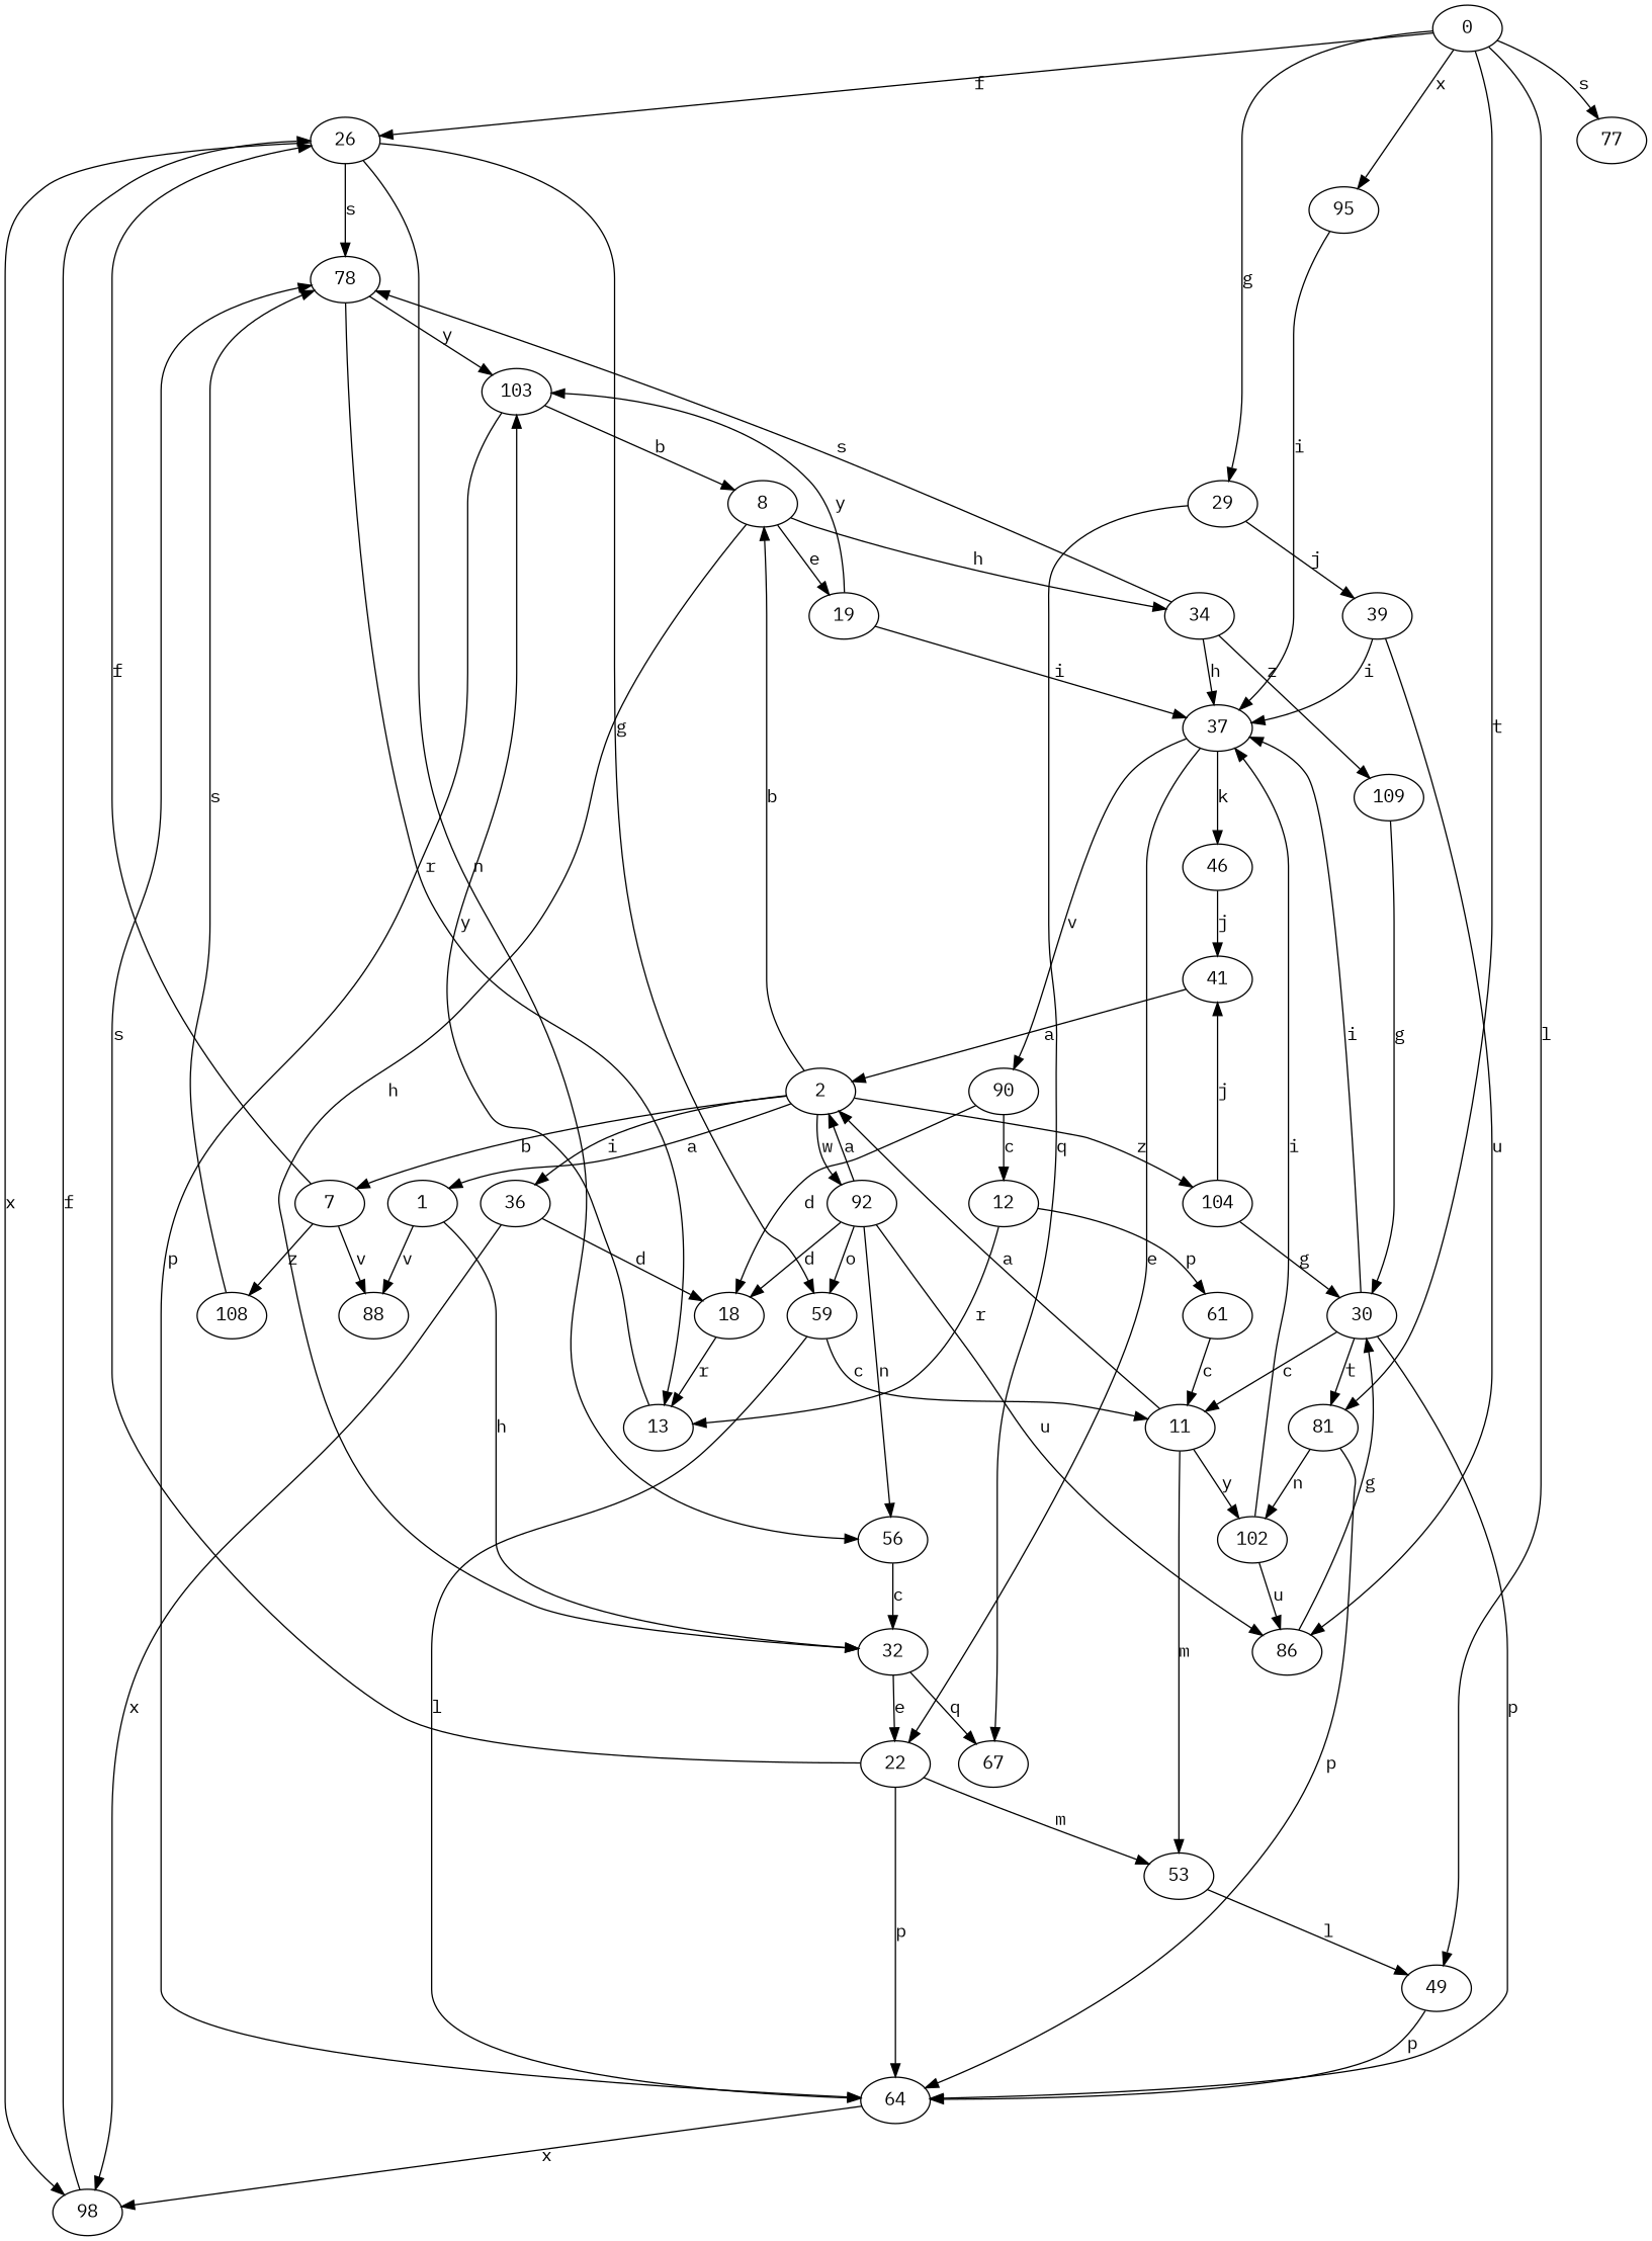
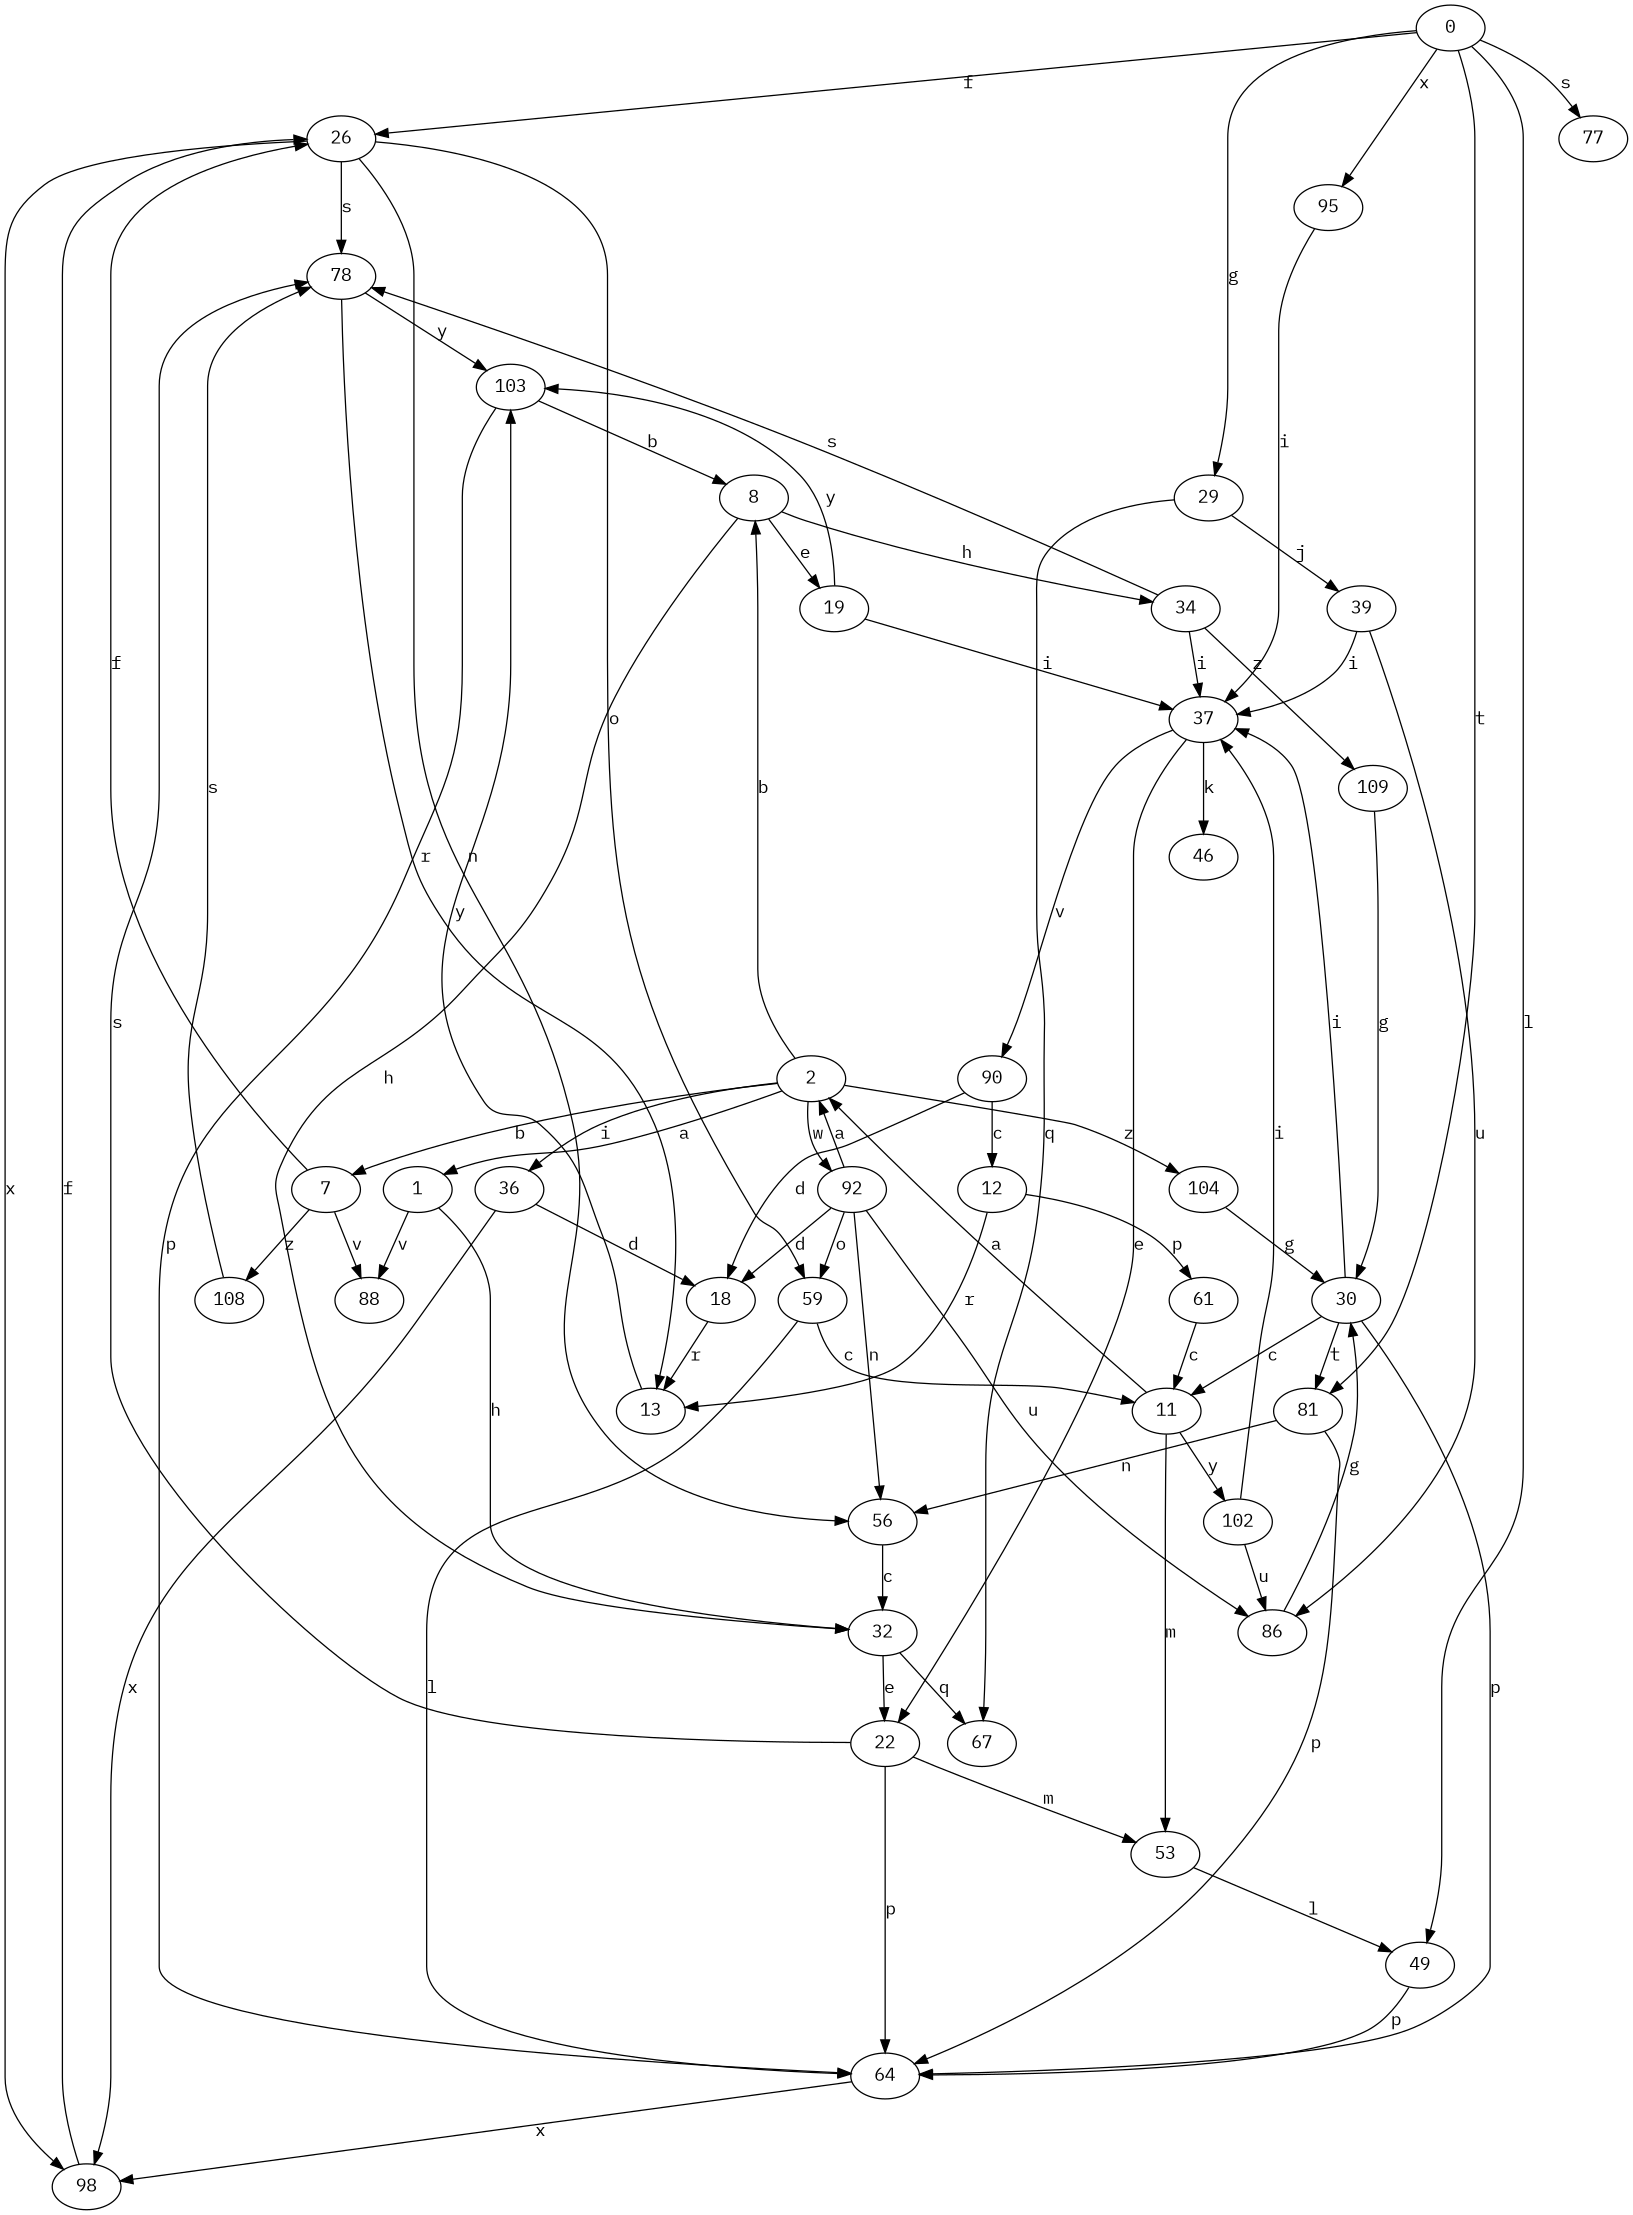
  strict digraph {
    fontname="IBM Plex Mono"
    node [fontname="IBM Plex Mono"]
    edge [fontname="IBM Plex Mono"]
    0
    26
    29
    49
    77
    81
    95
    78
    56
    59
    98
    39
    67
    64
    37
    1
    32
    88
    22
    2
    7
    8
    36
    92
    104
    108
    19
    34
    18
    86
    30
-   41
    103
    109
    11
    53
    102
    12
    61
    n40 [label=13]
    46
    90
    0 -> 26 [label=f]
    0 -> 29 [label=g]
    0 -> 49 [label=l]
    0 -> 77 [label=s]
    0 -> 81 [label=t]
    0 -> 95 [label=x]
    26 -> 78 [label=s]
    26 -> 56 [label=n]
-   26 -> 59 [label=g]
+   26 -> 59 [label=o]
    26 -> 98 [label=x]
    29 -> 39 [label=j]
    29 -> 67 [label=q]
    49 -> 64 [label=p]
-   81 -> 102 [label=n]
+   81 -> 56 [label=n]
    81 -> 64 [label=p]
    95 -> 37 [label=i]
    78 -> 103 [label=y]
    78 -> n40 [label=r]
    56 -> 32 [label=c]
    59 -> 64 [label=l]
    59 -> 11 [label=c]
    98 -> 26 [label=f]
    39 -> 37 [label=i]
    39 -> 86 [label=u]
    64 -> 98 [label=x]
    37 -> 22 [label=e]
    37 -> 46 [label=k]
    37 -> 90 [label=v]
    1 -> 32 [label=h]
    1 -> 88 [label=v]
    32 -> 67 [label=q]
    32 -> 22 [label=e]
    22 -> 78 [label=s]
    22 -> 64 [label=p]
    22 -> 53 [label=m]
    2 -> 1 [label=a]
    2 -> 7 [label=b]
    2 -> 8 [label=b]
    2 -> 36 [label=i]
    2 -> 92 [label=w]
    2 -> 104 [label=z]
    7 -> 26 [label=f]
    7 -> 88 [label=v]
    7 -> 108 [label=z]
    8 -> 32 [label=h]
    8 -> 19 [label=e]
    8 -> 34 [label=h]
    36 -> 98 [label=x]
    36 -> 18 [label=d]
    92 -> 56 [label=n]
    92 -> 59 [label=o]
    92 -> 2 [label=a]
    92 -> 18 [label=d]
    92 -> 86 [label=u]
    104 -> 30 [label=g]
-   104 -> 41 [label=j]
    108 -> 78 [label=s]
    19 -> 37 [label=i]
    19 -> 103 [label=y]
    34 -> 78 [label=s]
-   34 -> 37 [label=h]
+   34 -> 37 [label=i]
    34 -> 109 [label=z]
    18 -> n40 [label=r]
    86 -> 30 [label=g]
    30 -> 81 [label=t]
    30 -> 64 [label=p]
    30 -> 37 [label=i]
    30 -> 11 [label=c]
-   41 -> 2 [label=a]
    103 -> 64 [label=p]
    103 -> 8 [label=b]
    109 -> 30 [label=g]
    11 -> 2 [label=a]
    11 -> 53 [label=m]
    11 -> 102 [label=y]
    53 -> 49 [label=l]
    102 -> 37 [label=i]
    102 -> 86 [label=u]
    12 -> 61 [label=p]
    12 -> n40 [label=r]
    61 -> 11 [label=c]
    n40 -> 103 [label=y]
-   46 -> 41 [label=j]
    90 -> 18 [label=d]
    90 -> 12 [label=c]
  }
